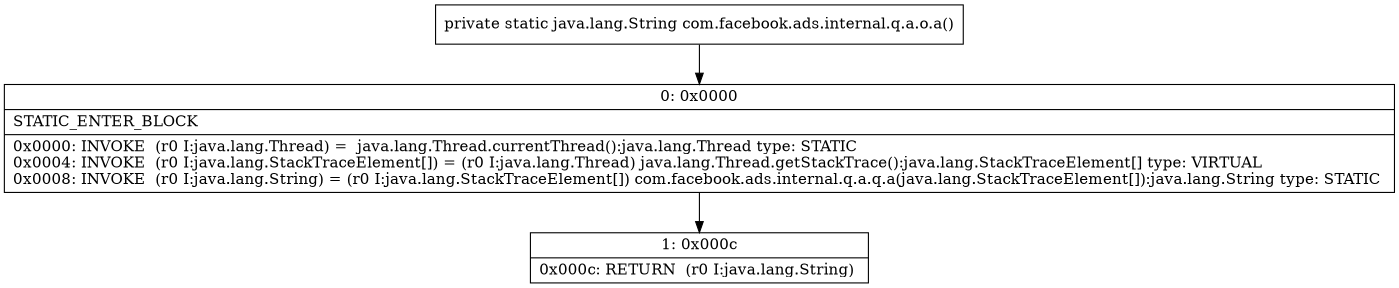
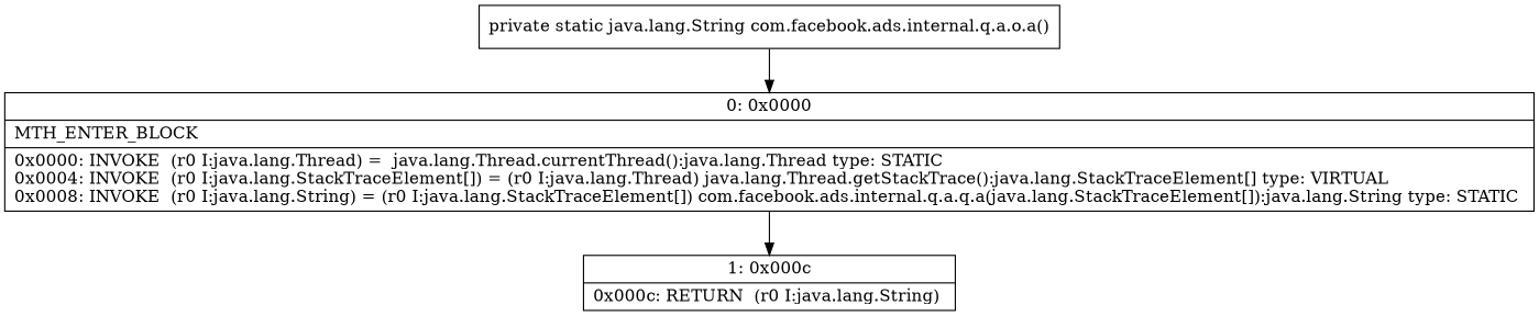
  digraph {
    node [shape=record]
-   n1 [label="{0\:\ 0x0000|STATIC_ENTER_BLOCK\l|0x0000: INVOKE  (r0 I:java.lang.Thread) =  java.lang.Thread.currentThread():java.lang.Thread type: STATIC \l0x0004: INVOKE  (r0 I:java.lang.StackTraceElement[]) = (r0 I:java.lang.Thread) java.lang.Thread.getStackTrace():java.lang.StackTraceElement[] type: VIRTUAL \l0x0008: INVOKE  (r0 I:java.lang.String) = (r0 I:java.lang.StackTraceElement[]) com.facebook.ads.internal.q.a.q.a(java.lang.StackTraceElement[]):java.lang.String type: STATIC \l}"]
+   n1 [label="{0\:\ 0x0000|MTH_ENTER_BLOCK\l|0x0000: INVOKE  (r0 I:java.lang.Thread) =  java.lang.Thread.currentThread():java.lang.Thread type: STATIC \l0x0004: INVOKE  (r0 I:java.lang.StackTraceElement[]) = (r0 I:java.lang.Thread) java.lang.Thread.getStackTrace():java.lang.StackTraceElement[] type: VIRTUAL \l0x0008: INVOKE  (r0 I:java.lang.String) = (r0 I:java.lang.StackTraceElement[]) com.facebook.ads.internal.q.a.q.a(java.lang.StackTraceElement[]):java.lang.String type: STATIC \l}"]
    n2 [label="{1\:\ 0x000c|0x000c: RETURN  (r0 I:java.lang.String) \l}"]
    n3 [label="{private static java.lang.String com.facebook.ads.internal.q.a.o.a() }"]
    n1 -> n2
    n3 -> n1
  }
